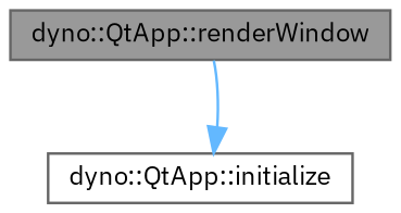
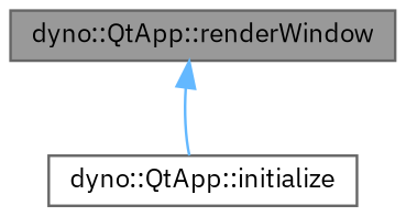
  digraph {
    rankdir=TB
    fontname="IBM Plex Sans"
    node [fontname="IBM Plex Sans" fontsize=10 shape=box style=filled]
    n1 [color=gray40 fillcolor=grey60 fontcolor=black height=0.2 label="dyno::QtApp::renderWindow" width=0.4]
    n2 [color=grey40 fillcolor=white height=0.2 label="dyno::QtApp::initialize" width=0.4]
-   n2 -> n1 [color=steelblue1 dir=back fontname="IBM Plex Sans" fontsize=10 labelfontname=Helvetica labelfontsize=10 style=solid]
+   n1 -> n2 [color=steelblue1 dir=back fontname="IBM Plex Sans" fontsize=10 labelfontname=Helvetica labelfontsize=10 style=solid]
  }
